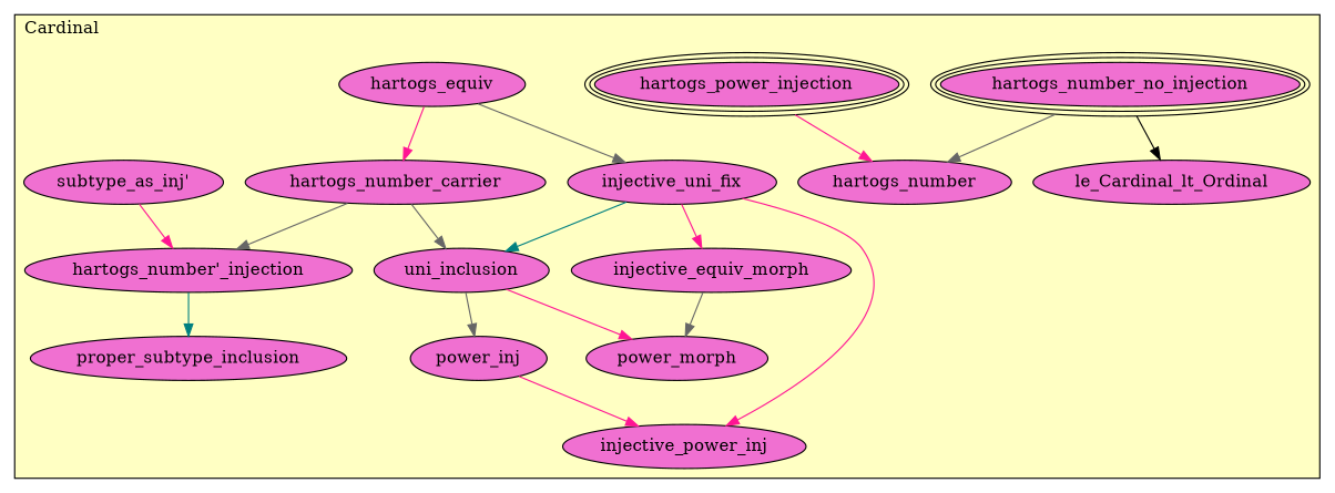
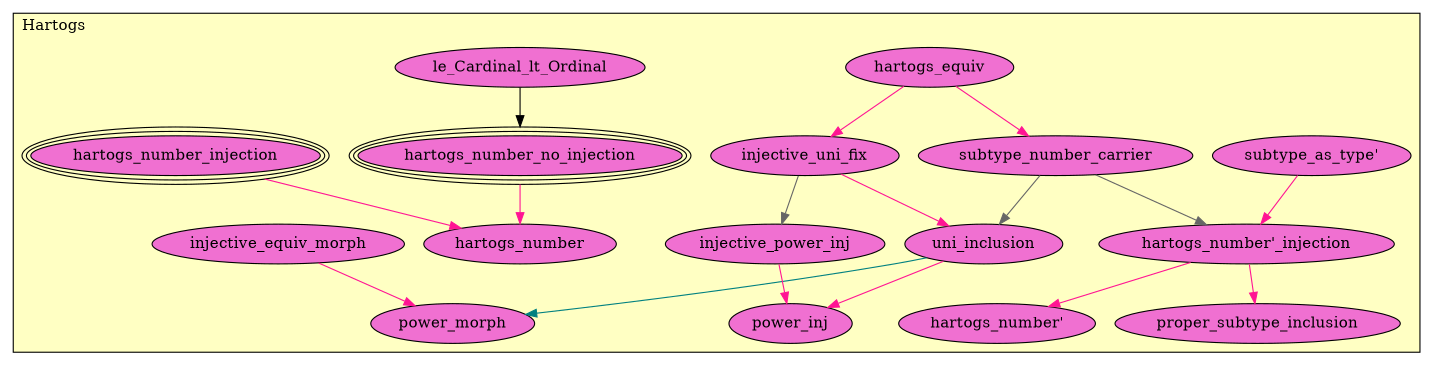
  digraph {
    node [fillcolor="#F070D1" style=filled]
    edge [color=deeppink]
    n1 [label=hartogs_number_no_injection peripheries=3]
-   n2 [label=hartogs_power_injection peripheries=3]
+   n2 [label=hartogs_number_injection peripheries=3]
    n3 [label=hartogs_number]
    n4 [label=hartogs_equiv]
-   n5 [label=hartogs_number_carrier]
+   n5 [label=subtype_number_carrier]
    n6 [label=injective_uni_fix]
    n7 [label=uni_inclusion]
    n8 [label="hartogs_number'_injection"]
    n9 [label=proper_subtype_inclusion]
-   n11 [label="subtype_as_inj'"]
+   n10 [label="hartogs_number'"]
+   n11 [label="subtype_as_type'"]
    n12 [label=le_Cardinal_lt_Ordinal]
    n13 [label=injective_equiv_morph]
    n14 [label=power_morph]
    n15 [label=injective_power_inj]
    n16 [label=power_inj]
    subgraph cluster_1 {
      fillcolor="#FFFFC3"
-     label=Cardinal
+     label=Hartogs
      labeljust=l
      style=filled
      n1
      n2
      n3
      n4
      n5
      n6
      n7
      n8
      n9
+     n10
      n11
      n12
      n13
      n14
      n15
      n16
    }
-   n1 -> n3 [color=gray40]
-   n1 -> n12 [color=black]
+   n1 -> n3
+   n12 -> n1 [color=black]
    n2 -> n3
    n4 -> n5
-   n4 -> n6 [color=gray40]
+   n4 -> n6
    n5 -> n7 [color=gray40]
    n5 -> n8 [color=gray40]
-   n6 -> n7 [color=teal]
-   n6 -> n13
-   n6 -> n15
-   n7 -> n14
-   n7 -> n16 [color=gray40]
-   n8 -> n9 [color=teal]
+   n6 -> n7
+   n6 -> n15 [color=gray40]
+   n7 -> n14 [color=teal]
+   n7 -> n16
+   n8 -> n9
+   n8 -> n10
    n11 -> n8
-   n13 -> n14 [color=gray40]
-   n16 -> n15
+   n13 -> n14
+   n15 -> n16
  }
